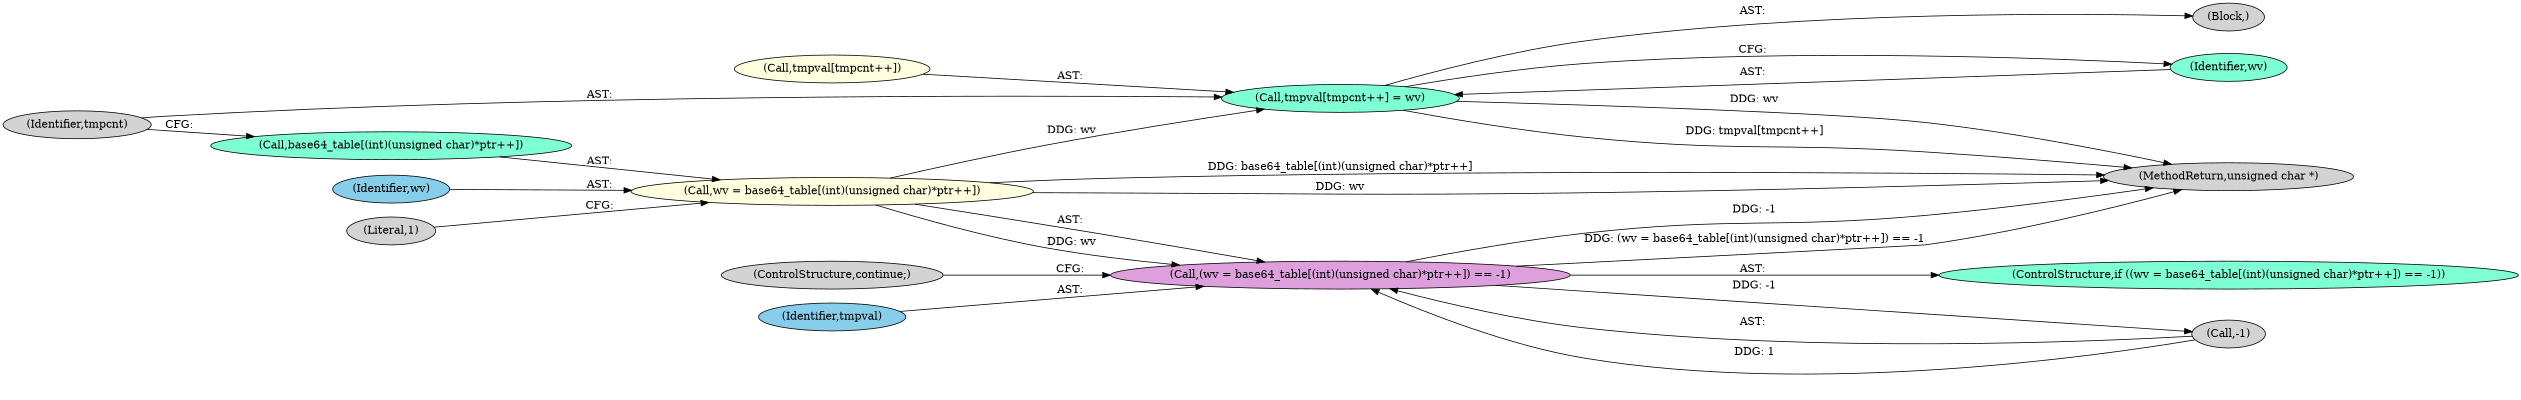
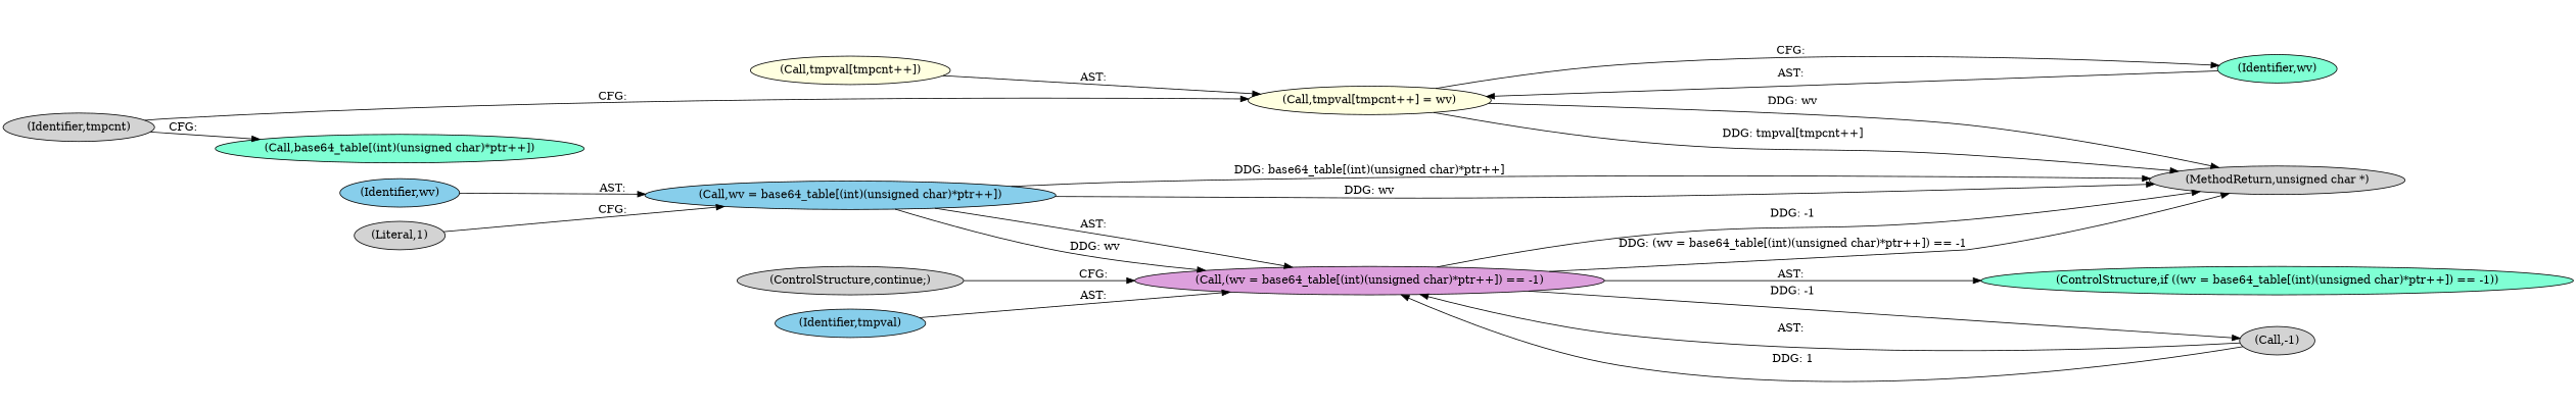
  digraph {
    rankdir=LR
    node [fillcolor=lightgrey style=filled]
-   n1 [fillcolor=lightyellow label="(Call,wv = base64_table[(int)(unsigned char)*ptr++])"]
+   n1 [fillcolor=skyblue label="(Call,wv = base64_table[(int)(unsigned char)*ptr++])"]
    n2 [fillcolor=plum label="(Call,(wv = base64_table[(int)(unsigned char)*ptr++]) == -1)"]
-   n3 [fillcolor=aquamarine label="(Call,tmpval[tmpcnt++] = wv)"]
+   n3 [fillcolor=lightyellow label="(Call,tmpval[tmpcnt++] = wv)"]
    n4 [label="(MethodReturn,unsigned char *)"]
    n5 [fillcolor=aquamarine label="(ControlStructure,if ((wv = base64_table[(int)(unsigned char)*ptr++]) == -1))"]
    n6 [label="(Call,-1)"]
    n7 [fillcolor=aquamarine label="(Identifier,wv)"]
-   n8 [label="(Block,)"]
    n9 [fillcolor=aquamarine label="(Call,base64_table[(int)(unsigned char)*ptr++])"]
    n10 [label="(ControlStructure,continue;)"]
    n11 [fillcolor=skyblue label="(Identifier,tmpval)"]
    n12 [fillcolor=skyblue label="(Identifier,wv)"]
    n13 [fillcolor=lightyellow label="(Call,tmpval[tmpcnt++])"]
    n14 [label="(Literal,1)"]
    n15 [label="(Identifier,tmpcnt)"]
    n1 -> n2 [label="AST: "]
    n1 -> n2 [label="DDG: wv"]
-   n1 -> n3 [label="DDG: wv"]
    n1 -> n4 [label="DDG: base64_table[(int)(unsigned char)*ptr++]"]
    n1 -> n4 [label="DDG: wv"]
    n2 -> n4 [label="DDG: (wv = base64_table[(int)(unsigned char)*ptr++]) == -1"]
    n2 -> n4 [label="DDG: -1"]
    n2 -> n5 [label="AST: "]
    n2 -> n6 [label="DDG: -1"]
    n3 -> n4 [label="DDG: wv"]
    n3 -> n4 [label="DDG: tmpval[tmpcnt++]"]
    n3 -> n7 [label="CFG: "]
-   n3 -> n8 [label="AST: "]
    n6 -> n2 [label="AST: "]
    n6 -> n2 [label="DDG: 1"]
    n7 -> n3 [label="AST: "]
-   n9 -> n1 [label="AST: "]
    n10 -> n2 [label="CFG: "]
    n11 -> n2 [label="AST: "]
    n12 -> n1 [label="AST: "]
    n13 -> n3 [label="AST: "]
    n14 -> n1 [label="CFG: "]
-   n15 -> n3 [label="AST: "]
+   n15 -> n3 [label="CFG: "]
    n15 -> n9 [label="CFG: "]
  }
